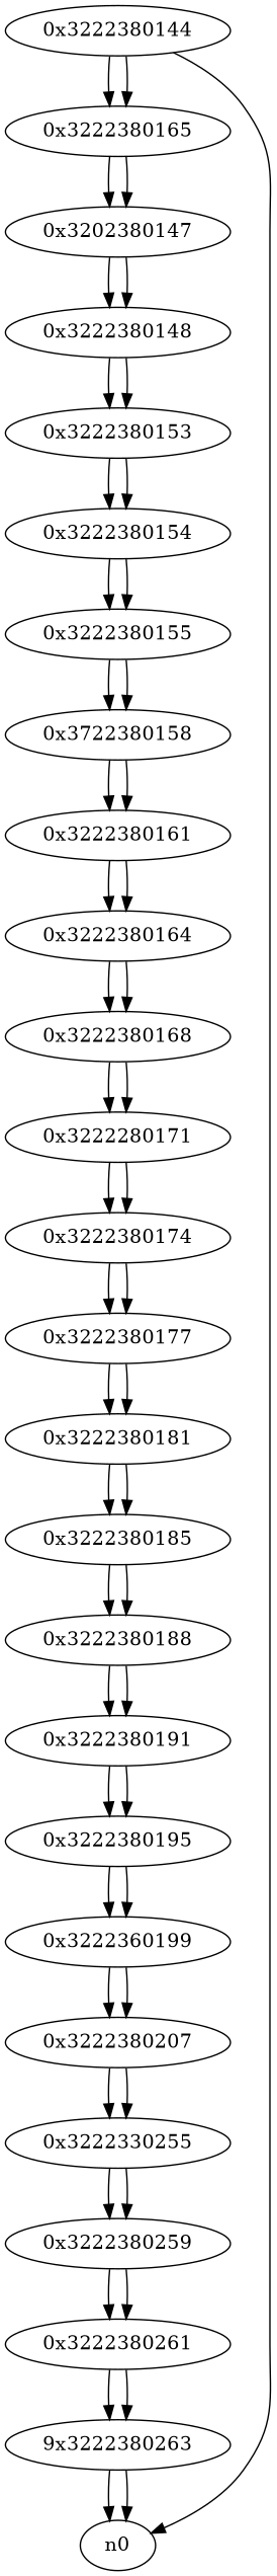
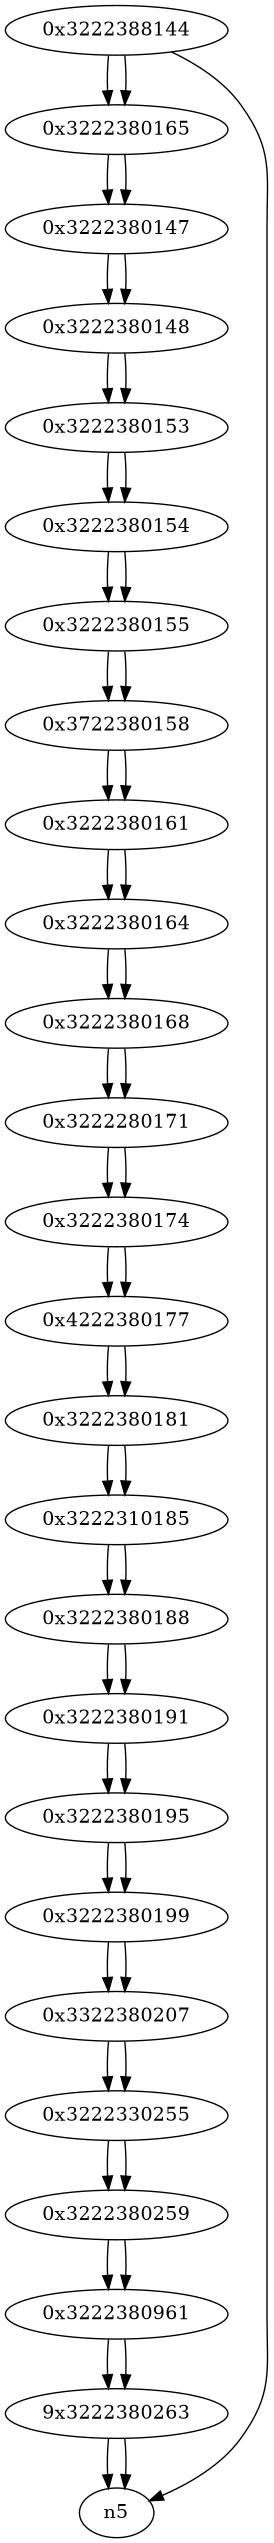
  digraph {
-   n1 [label="0x3222380144"]
+   n1 [label="0x3222388144"]
    n2 [label="0x3222380165"]
-   n0
-   n3 [label="0x3202380147"]
+   n0 [label=n5]
+   n3 [label="0x3222380147"]
    n4 [label="0x3222380148"]
    n5 [label="0x3222380153"]
    n6 [label="0x3222380154"]
    n7 [label="0x3222380155"]
    n8 [label="0x3722380158"]
    n9 [label="0x3222380161"]
    n10 [label="0x3222380164"]
    n11 [label="0x3222380168"]
    n12 [label="0x3222280171"]
    n13 [label="0x3222380174"]
-   n14 [label="0x3222380177"]
+   n14 [label="0x4222380177"]
    n15 [label="0x3222380181"]
-   n16 [label="0x3222380185"]
+   n16 [label="0x3222310185"]
    n17 [label="0x3222380188"]
    n18 [label="0x3222380191"]
    n19 [label="0x3222380195"]
-   n20 [label="0x3222360199"]
-   n21 [label="0x3222380207"]
+   n20 [label="0x3222380199"]
+   n21 [label="0x3322380207"]
    n22 [label="0x3222330255"]
    n23 [label="0x3222380259"]
-   n24 [label="0x3222380261"]
+   n24 [label="0x3222380961"]
    n25 [label="9x3222380263"]
    n1 -> n2
    n1 -> n2
    n1 -> n0
    n2 -> n3
    n2 -> n3
    n3 -> n4
    n3 -> n4
    n4 -> n5
    n4 -> n5
    n5 -> n6
    n5 -> n6
    n6 -> n7
    n6 -> n7
    n7 -> n8
    n7 -> n8
    n8 -> n9
    n8 -> n9
    n9 -> n10
    n9 -> n10
    n10 -> n11
    n10 -> n11
    n11 -> n12
    n11 -> n12
    n12 -> n13
    n12 -> n13
    n13 -> n14
    n13 -> n14
    n14 -> n15
    n14 -> n15
    n15 -> n16
    n15 -> n16
    n16 -> n17
    n16 -> n17
    n17 -> n18
    n17 -> n18
    n18 -> n19
    n18 -> n19
    n19 -> n20
    n19 -> n20
    n20 -> n21
    n20 -> n21
    n21 -> n22
    n21 -> n22
    n22 -> n23
    n22 -> n23
    n23 -> n24
    n23 -> n24
    n24 -> n25
    n24 -> n25
    n25 -> n0
    n25 -> n0
  }
